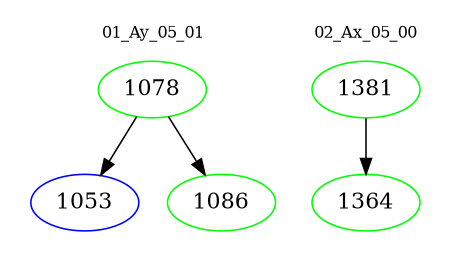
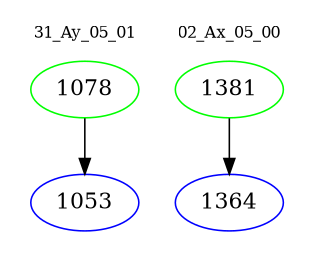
  digraph {
    node [color=green]
    edge [color=black]
    n1 [label=1078]
    n2 [color=blue label=1053]
-   n3 [label=1086]
    n4 [label=1381]
-   n5 [label=1364]
+   n5 [color=blue label=1364]
    subgraph cluster_1 {
      color=white
      fontsize=10
-     label="01_Ay_05_01"
+     label="31_Ay_05_01"
      n1
      n2
-     n3
    }
    subgraph cluster_2 {
      color=white
      fontsize=10
      label="02_Ax_05_00"
      n4
      n5
    }
    n1 -> n2
-   n1 -> n3
    n4 -> n5
  }
